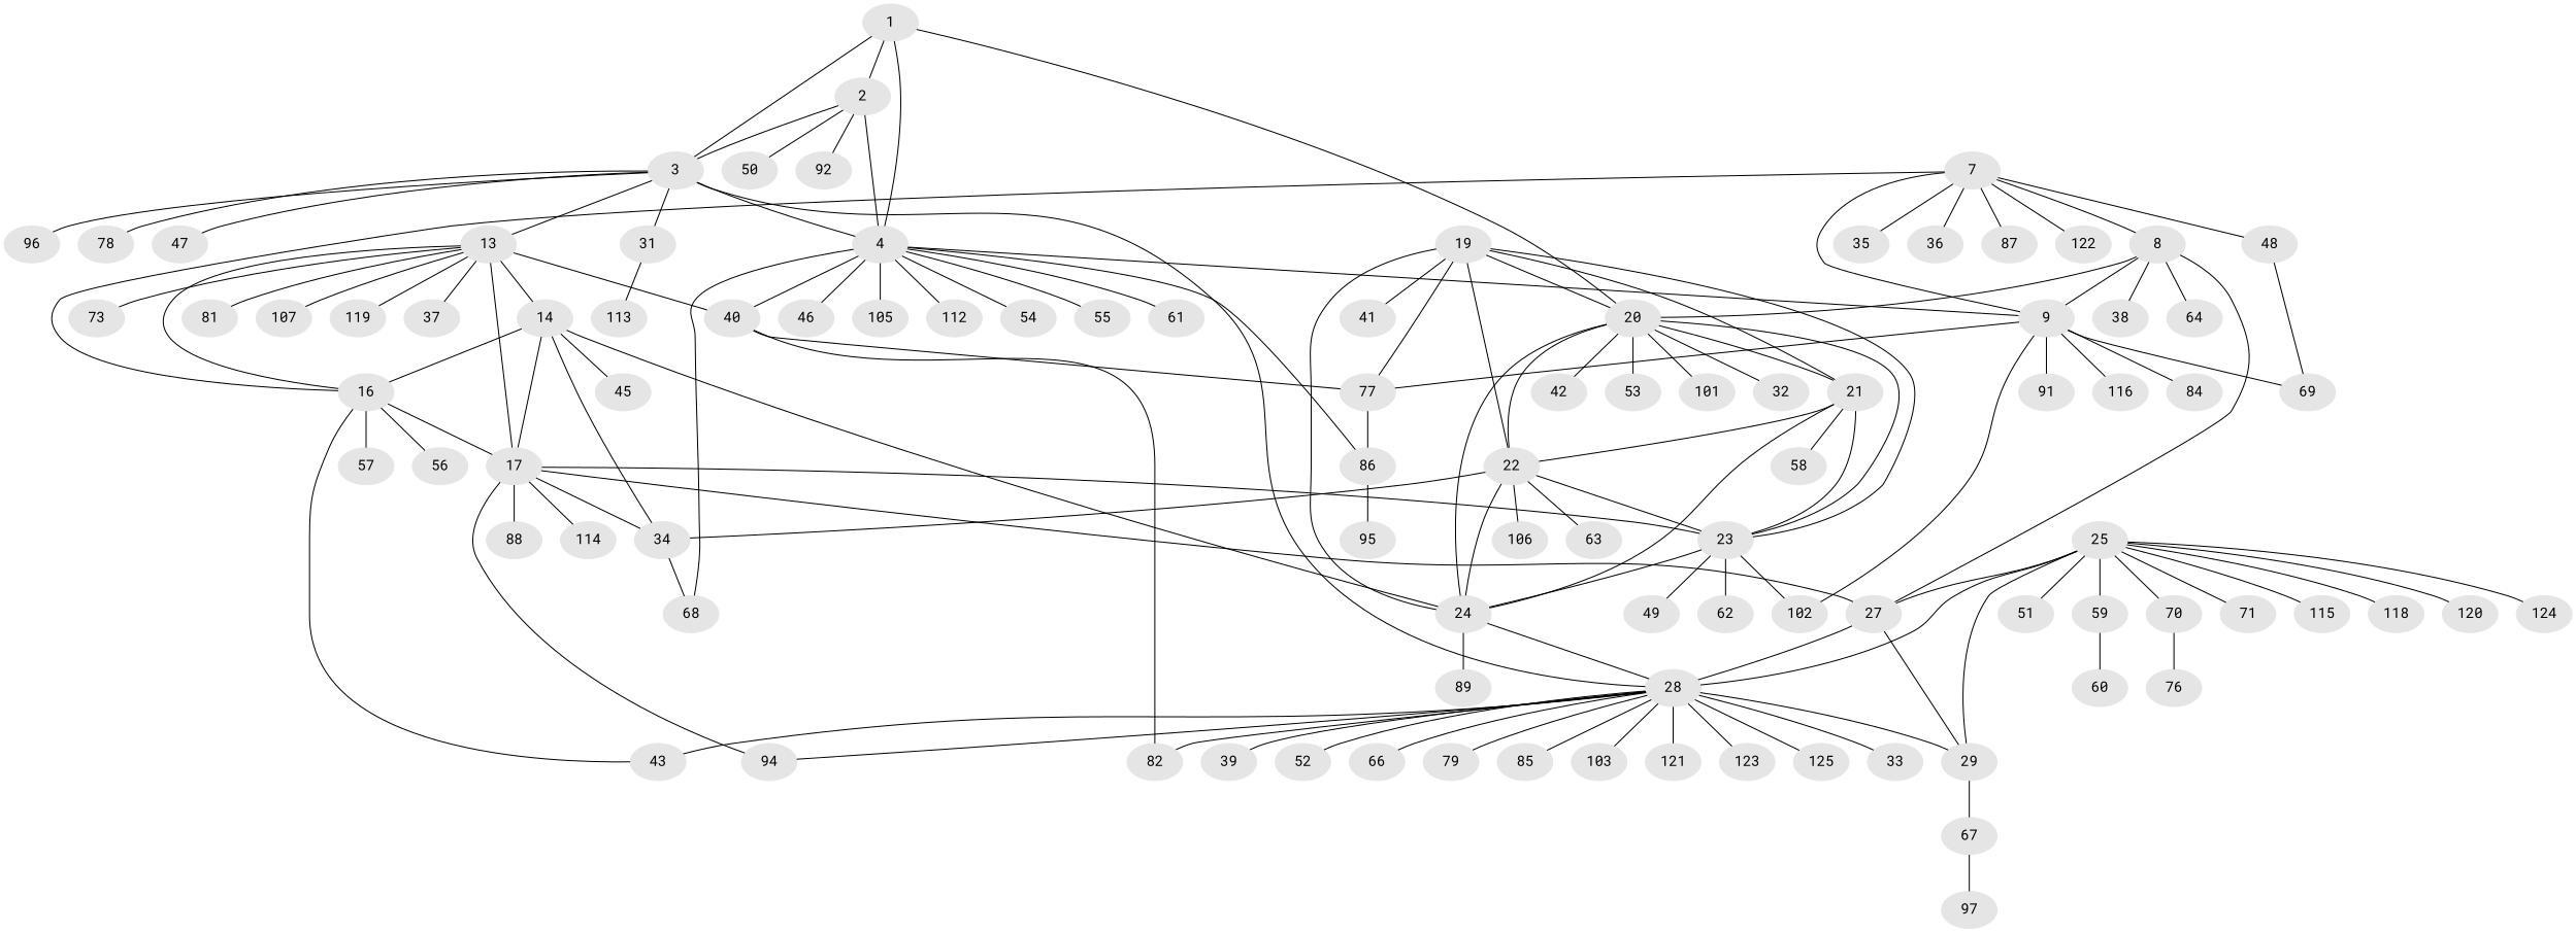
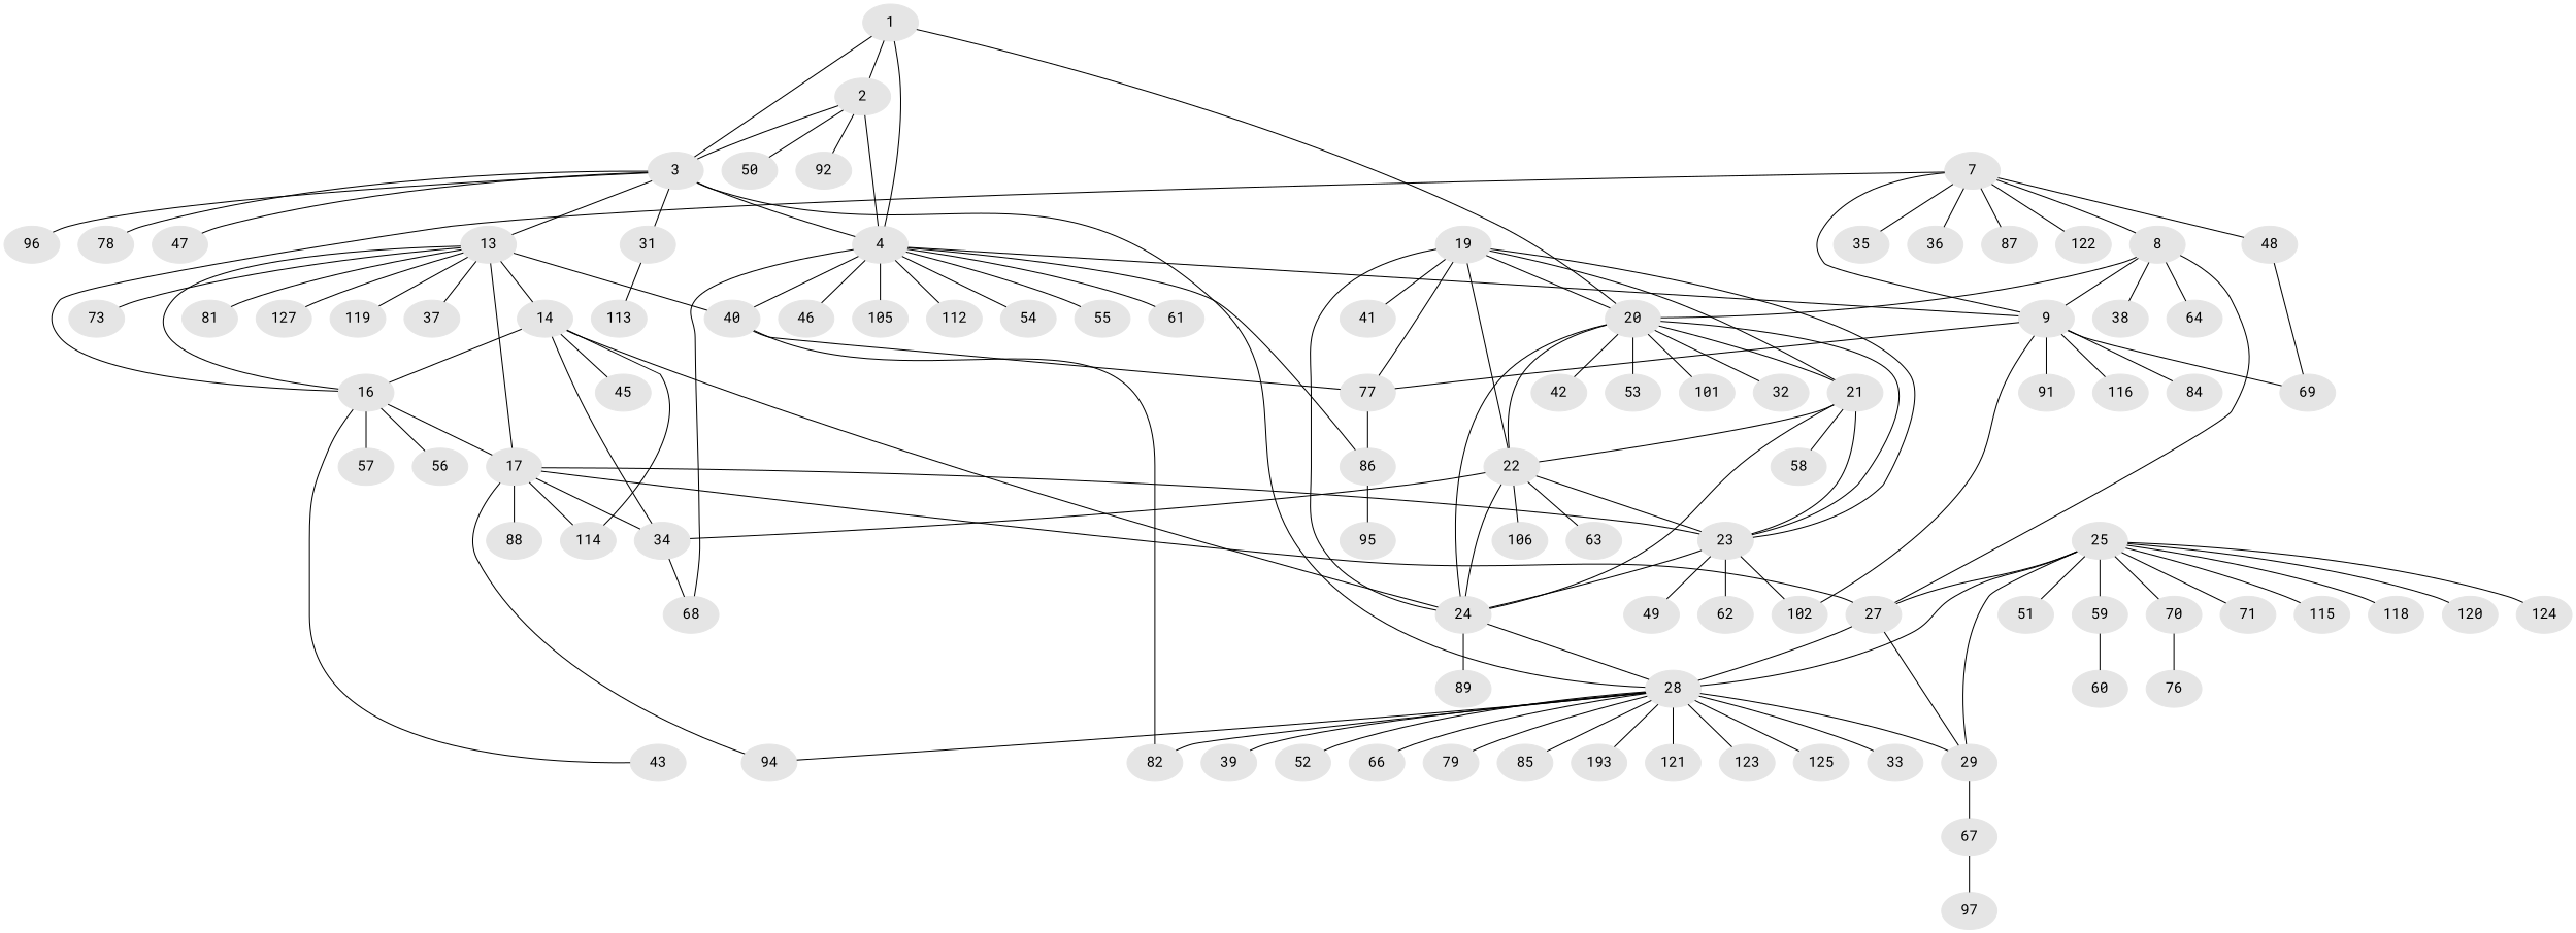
  graph {
    fontname="Roboto Mono"
    node [color=gray90 fontname="Roboto Mono" style=filled]
    edge [fontname="Roboto Mono"]
    2 [super="+6"]
    3 [super="+90"]
    4 [super="+5"]
    50
    92
    1
    20 [super="+99"]
    13 [super="+15"]
    28 [super="+30"]
    31
    47
    78
    96
    9 [super="+12"]
    40 [super="+110"]
    46
    54
    55
    61
    68
    86
    105
    112
    24 [super="+44"]
    23 [super="+72"]
    21 [super="+109"]
    22 [super="+117"]
    32
    42
    53
    101
    16 [super="+100"]
    14 [super="+18"]
    17 [super="+83"]
    37
    73
    81
-   107
+   107 [label=127]
    119
    43 [super="+104"]
    94
    29 [super="+75"]
    33
    39
    52
    66
    79
    82
    85
-   103
+   103 [label=193]
    121
    123
    125
    113
    77 [super="+108"]
    84
    91
    102
    116
    69
    95
    7 [super="+11"]
    8 [super="+10"]
    35
    36
    48
    87
    122
    27
    38
    64
    56 [super="+74"]
    57
    34 [super="+65"]
    45
    88
    114
    89
    49
    62
    19 [super="+80"]
    41
    58
    63
    106
    25 [super="+26"]
    51
    59
    70
    71
    115
    118
    120
    124
    67
    60
    76 [super="+111"]
    97
    2 -- 3 [weight=2]
    2 -- 4 [weight=4]
    2 -- 50
    2 -- 92
    3 -- 4 [weight=2]
    3 -- 13
    3 -- 28
    3 -- 31
    3 -- 47
    3 -- 78
    3 -- 96
    4 -- 9
    4 -- 40
    4 -- 46
    4 -- 54
    4 -- 55
    4 -- 61
    4 -- 68
    4 -- 86
    4 -- 105
    4 -- 112
    1 -- 2 [weight=2]
    1 -- 3
    1 -- 4 [weight=2]
    1 -- 20
    20 -- 24
    20 -- 23
    20 -- 21
    20 -- 22
    20 -- 32
    20 -- 42
    20 -- 53
    20 -- 101
    13 -- 40
    13 -- 16 [weight=2]
    13 -- 14 [weight=4]
    13 -- 17 [weight=2]
    13 -- 37
    13 -- 73
    13 -- 81
    13 -- 107
    13 -- 119
-   28 -- 43
    28 -- 94
    28 -- 29 [weight=2]
    28 -- 33
    28 -- 39
    28 -- 52
    28 -- 66
    28 -- 79
    28 -- 82
    28 -- 85
    28 -- 103
    28 -- 121
    28 -- 123
    28 -- 125
    31 -- 113
    9 -- 77
    9 -- 84
    9 -- 91
    9 -- 102
    9 -- 116
    9 -- 69
    40 -- 82
    40 -- 77
    86 -- 95
    24 -- 28
    24 -- 89
    23 -- 24
    23 -- 102
    23 -- 49
    23 -- 62
    21 -- 24
    21 -- 23
    21 -- 22
    21 -- 58
    22 -- 24
    22 -- 23
    22 -- 34
    22 -- 63
    22 -- 106
    16 -- 17
    16 -- 43
    16 -- 56
    16 -- 57
    14 -- 24
    14 -- 16 [weight=2]
-   14 -- 17 [weight=2]
+   14 -- 114 [weight=2]
    14 -- 34
    14 -- 45
    17 -- 23
    17 -- 94
    17 -- 27
    17 -- 34
    17 -- 88
    17 -- 114
    29 -- 67
    77 -- 86
    7 -- 9 [weight=4]
    7 -- 16
    7 -- 8 [weight=4]
    7 -- 35
    7 -- 36
    7 -- 48
    7 -- 87
    7 -- 122
    8 -- 20
    8 -- 9 [weight=4]
    8 -- 27
    8 -- 38
    8 -- 64
    48 -- 69
    27 -- 28 [weight=2]
    27 -- 29
    34 -- 68
    19 -- 20
    19 -- 24
    19 -- 23
    19 -- 21
    19 -- 22
    19 -- 77
    19 -- 41
    25 -- 28 [weight=4]
    25 -- 29 [weight=2]
    25 -- 27 [weight=2]
    25 -- 51
    25 -- 59
    25 -- 70
    25 -- 71
    25 -- 115
    25 -- 118
    25 -- 120
    25 -- 124
    59 -- 60
    70 -- 76
    67 -- 97
  }
